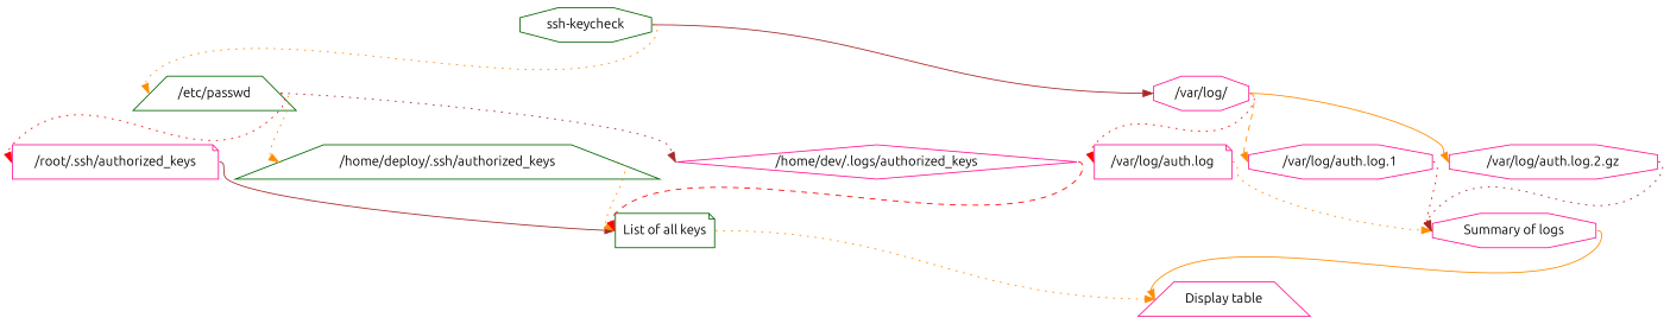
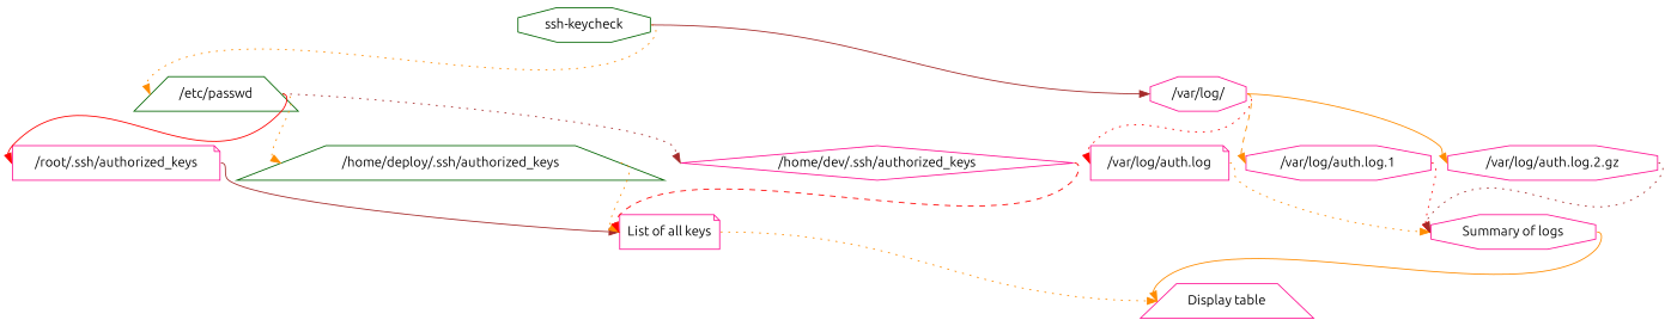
  digraph {
    fontname=Ubuntu
    rankdir=TB
    node [color=deeppink fontname=Ubuntu shape=octagon]
    edge [color=darkorange fontname=Ubuntu headport=w style=dotted tailport=e]
    n1 [color=darkgreen label="ssh-keycheck"]
    n2 [color=darkgreen group=g1 label="/etc/passwd" shape=trapezium]
    n3 [group=g2 label="/var/log/"]
    n4 [label="/root/.ssh/authorized_keys" shape=note width=3]
    n5 [color=darkgreen group=g1 label="/home/deploy/.ssh/authorized_keys" shape=trapezium width=3]
-   n6 [label="/home/dev/.logs/authorized_keys" shape=diamond width=3]
+   n6 [label="/home/dev/.ssh/authorized_keys" shape=diamond width=3]
    n7 [label="/var/log/auth.log" shape=note width=2]
    n8 [group=g2 label="/var/log/auth.log.1" width=2]
    n9 [label="/var/log/auth.log.2.gz" width=2]
-   n10 [color=darkgreen group=g1 label="List of all keys" shape=note]
+   n10 [group=g1 label="List of all keys" shape=note]
    n11 [label="Display table" shape=trapezium]
    n12 [group=g2 label="Summary of logs"]
    n1 -> n2
    n1 -> n3 [color=brown style=solid]
-   n2 -> n4 [color=red]
+   n2 -> n4 [color=red style=solid]
    n2 -> n5
    n2 -> n6 [color=brown]
    n3 -> n7 [color=red]
    n3 -> n8 [style=dashed]
    n3 -> n9 [style=solid]
    n4 -> n10 [color=brown style=solid]
    n5 -> n10
    n6 -> n10 [color=red style=dashed]
    n7 -> n12
    n8 -> n12 [color=red]
    n9 -> n12 [color=brown]
    n10 -> n11
    n12 -> n11 [style=solid]
  }
